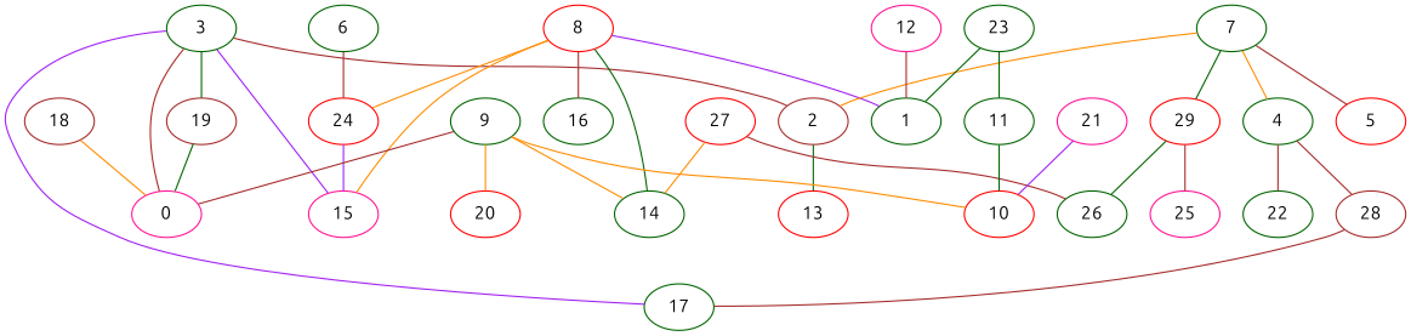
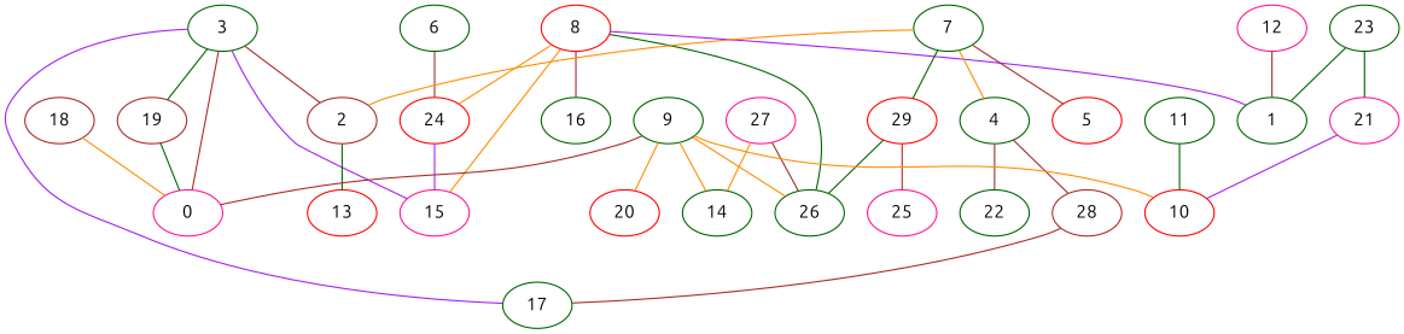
  digraph {
    fontname=Ubuntu
    node [color=darkgreen fontname=Ubuntu]
    edge [color=brown dir=none fontname=Ubuntu]
    4
    28 [color=brown]
    22
    17
    19 [color=brown]
    0 [color=deeppink]
    24 [color=red]
    15 [color=deeppink]
    6
    3
    2 [color=brown]
    13 [color=red]
    8 [color=red]
    1
    16
    26
-   27 [color=red]
+   27 [color=deeppink]
    14
    7
    5 [color=red]
    29 [color=red]
    25 [color=deeppink]
    9
    10 [color=red]
    20 [color=red]
    11
    18 [color=brown]
    23
    21 [color=deeppink]
    12 [color=deeppink]
    subgraph sub_1 {
      4
      28
      22
      17
      19
      0
      24
      15
      6
      3
      2
      13
      8
      1
      16
      26
      27
      14
      7
      5
      29
      25
      9
      10
      20
      11
      18
      23
      21
      12
    }
    4 -> 28
    4 -> 22
    28 -> 17
    19 -> 0 [color=darkgreen]
    24 -> 15 [color=purple]
    6 -> 24
    3 -> 17 [color=purple]
    3 -> 19 [color=darkgreen]
    3 -> 0
    3 -> 15 [color=purple]
    3 -> 2
    2 -> 13 [color=darkgreen]
    8 -> 24 [color=darkorange]
    8 -> 15 [color=darkorange]
    8 -> 1 [color=purple]
    8 -> 16
-   8 -> 14 [color=darkgreen]
+   8 -> 26 [color=darkgreen]
    27 -> 26
    27 -> 14 [color=darkorange]
    7 -> 4 [color=darkorange]
    7 -> 2 [color=darkorange]
    7 -> 5
    7 -> 29 [color=darkgreen]
    29 -> 26 [color=darkgreen]
    29 -> 25
    9 -> 0
+   9 -> 26 [color=darkorange]
    9 -> 14 [color=darkorange]
    9 -> 10 [color=darkorange]
    9 -> 20 [color=darkorange]
    11 -> 10 [color=darkgreen]
    18 -> 0 [color=darkorange]
    23 -> 1 [color=darkgreen]
-   23 -> 11 [color=darkgreen]
+   23 -> 21 [color=darkgreen]
    21 -> 10 [color=purple]
    12 -> 1
  }
